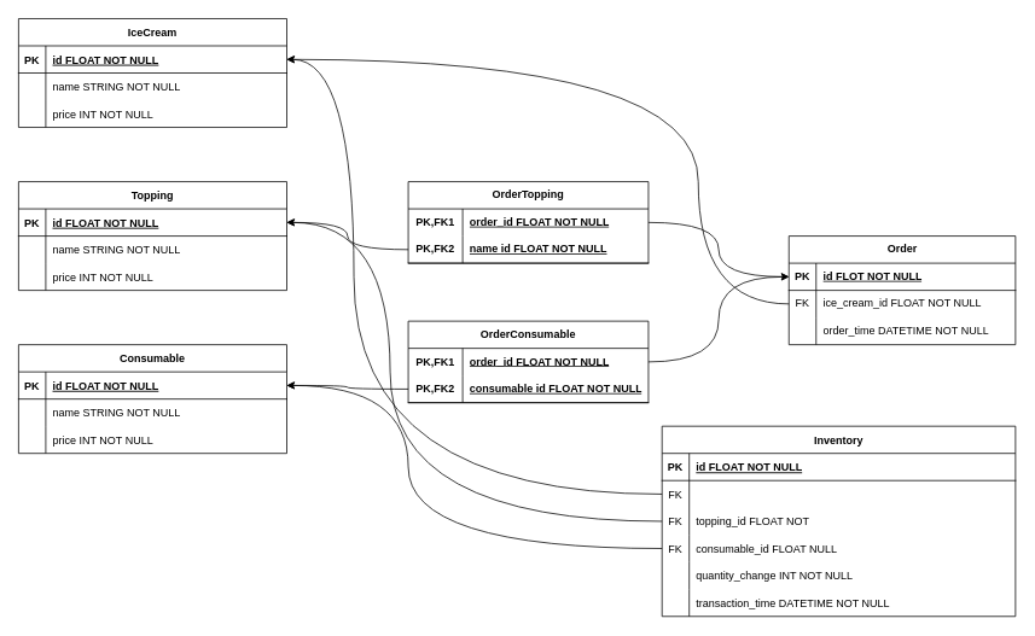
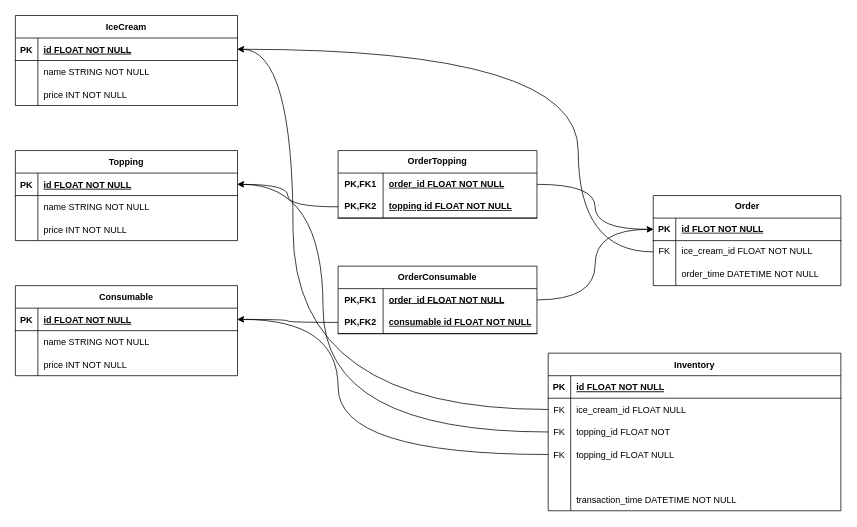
  <mxCell id="0" />
  <mxCell id="1" parent="0" />
  <mxCell id="2" value="Inventory" style="shape=table;startSize=30;container=1;collapsible=1;childLayout=tableLayout;fixedRows=1;rowLines=0;fontStyle=1;align=center;resizeLast=1;" parent="1" vertex="1"><mxGeometry x="730" y="470" width="390" height="210" as="geometry" /></mxCell>
  <mxCell id="3" value="" style="shape=partialRectangle;collapsible=0;dropTarget=0;pointerEvents=0;fillColor=none;points=[[0,0.5],[1,0.5]];portConstraint=eastwest;top=0;left=0;right=0;bottom=1;" parent="2" vertex="1"><mxGeometry y="30" width="390" height="30" as="geometry" /></mxCell>
  <mxCell id="4" value="PK" style="shape=partialRectangle;overflow=hidden;connectable=0;fillColor=none;top=0;left=0;bottom=0;right=0;fontStyle=1;" parent="3" vertex="1"><mxGeometry width="30" height="30" as="geometry"><mxRectangle width="30" height="30" as="alternateBounds" /></mxGeometry></mxCell>
  <mxCell id="5" value="id FLOAT NOT NULL" style="shape=partialRectangle;overflow=hidden;connectable=0;fillColor=none;top=0;left=0;bottom=0;right=0;align=left;spacingLeft=6;fontStyle=5;" parent="3" vertex="1"><mxGeometry x="30" width="360" height="30" as="geometry"><mxRectangle width="360" height="30" as="alternateBounds" /></mxGeometry></mxCell>
  <mxCell id="6" value="" style="shape=partialRectangle;collapsible=0;dropTarget=0;pointerEvents=0;fillColor=none;points=[[0,0.5],[1,0.5]];portConstraint=eastwest;top=0;left=0;right=0;bottom=0;" parent="2" vertex="1"><mxGeometry y="60" width="390" height="30" as="geometry" /></mxCell>
  <mxCell id="7" value="FK" style="shape=partialRectangle;overflow=hidden;connectable=0;fillColor=none;top=0;left=0;bottom=0;right=0;" parent="6" vertex="1"><mxGeometry width="30" height="30" as="geometry"><mxRectangle width="30" height="30" as="alternateBounds" /></mxGeometry></mxCell>
+ <mxCell id="8" value="ice_cream_id FLOAT NULL" style="shape=partialRectangle;overflow=hidden;connectable=0;fillColor=none;top=0;left=0;bottom=0;right=0;align=left;spacingLeft=6;" parent="6" vertex="1"><mxGeometry x="30" width="360" height="30" as="geometry"><mxRectangle width="360" height="30" as="alternateBounds" /></mxGeometry></mxCell>
  <mxCell id="9" value="" style="shape=partialRectangle;collapsible=0;dropTarget=0;pointerEvents=0;fillColor=none;points=[[0,0.5],[1,0.5]];portConstraint=eastwest;top=0;left=0;right=0;bottom=0;" parent="2" vertex="1"><mxGeometry y="90" width="390" height="30" as="geometry" /></mxCell>
  <mxCell id="10" value="FK" style="shape=partialRectangle;overflow=hidden;connectable=0;fillColor=none;top=0;left=0;bottom=0;right=0;" parent="9" vertex="1"><mxGeometry width="30" height="30" as="geometry"><mxRectangle width="30" height="30" as="alternateBounds" /></mxGeometry></mxCell>
  <mxCell id="11" value="topping_id FLOAT NOT" style="shape=partialRectangle;overflow=hidden;connectable=0;fillColor=none;top=0;left=0;bottom=0;right=0;align=left;spacingLeft=6;" parent="9" vertex="1"><mxGeometry x="30" width="360" height="30" as="geometry"><mxRectangle width="360" height="30" as="alternateBounds" /></mxGeometry></mxCell>
  <mxCell id="12" value="" style="shape=partialRectangle;collapsible=0;dropTarget=0;pointerEvents=0;fillColor=none;points=[[0,0.5],[1,0.5]];portConstraint=eastwest;top=0;left=0;right=0;bottom=0;" parent="2" vertex="1"><mxGeometry y="120" width="390" height="30" as="geometry" /></mxCell>
  <mxCell id="13" value="FK" style="shape=partialRectangle;overflow=hidden;connectable=0;fillColor=none;top=0;left=0;bottom=0;right=0;" parent="12" vertex="1"><mxGeometry width="30" height="30" as="geometry"><mxRectangle width="30" height="30" as="alternateBounds" /></mxGeometry></mxCell>
- <mxCell id="14" value="consumable_id FLOAT NULL" style="shape=partialRectangle;overflow=hidden;connectable=0;fillColor=none;top=0;left=0;bottom=0;right=0;align=left;spacingLeft=6;" parent="12" vertex="1"><mxGeometry x="30" width="360" height="30" as="geometry"><mxRectangle width="360" height="30" as="alternateBounds" /></mxGeometry></mxCell>
+ <mxCell id="14" value="topping_id FLOAT NULL" style="shape=partialRectangle;overflow=hidden;connectable=0;fillColor=none;top=0;left=0;bottom=0;right=0;align=left;spacingLeft=6;" parent="12" vertex="1"><mxGeometry x="30" width="360" height="30" as="geometry"><mxRectangle width="360" height="30" as="alternateBounds" /></mxGeometry></mxCell>
  <mxCell id="15" value="" style="shape=partialRectangle;collapsible=0;dropTarget=0;pointerEvents=0;fillColor=none;points=[[0,0.5],[1,0.5]];portConstraint=eastwest;top=0;left=0;right=0;bottom=0;" vertex="1" parent="2"><mxGeometry y="150" width="390" height="30" as="geometry" /></mxCell>
  <mxCell id="16" value="" style="shape=partialRectangle;overflow=hidden;connectable=0;fillColor=none;top=0;left=0;bottom=0;right=0;" vertex="1" parent="15"><mxGeometry width="30" height="30" as="geometry"><mxRectangle width="30" height="30" as="alternateBounds" /></mxGeometry></mxCell>
- <mxCell id="17" value="quantity_change INT NOT NULL" style="shape=partialRectangle;overflow=hidden;connectable=0;fillColor=none;top=0;left=0;bottom=0;right=0;align=left;spacingLeft=6;" vertex="1" parent="15"><mxGeometry x="30" width="360" height="30" as="geometry"><mxRectangle width="360" height="30" as="alternateBounds" /></mxGeometry></mxCell>
  <mxCell id="18" value="" style="shape=partialRectangle;collapsible=0;dropTarget=0;pointerEvents=0;fillColor=none;points=[[0,0.5],[1,0.5]];portConstraint=eastwest;top=0;left=0;right=0;bottom=0;" vertex="1" parent="2"><mxGeometry y="180" width="390" height="30" as="geometry" /></mxCell>
  <mxCell id="19" value="" style="shape=partialRectangle;overflow=hidden;connectable=0;fillColor=none;top=0;left=0;bottom=0;right=0;" vertex="1" parent="18"><mxGeometry width="30" height="30" as="geometry"><mxRectangle width="30" height="30" as="alternateBounds" /></mxGeometry></mxCell>
  <mxCell id="20" value="transaction_time DATETIME NOT NULL" style="shape=partialRectangle;overflow=hidden;connectable=0;fillColor=none;top=0;left=0;bottom=0;right=0;align=left;spacingLeft=6;" vertex="1" parent="18"><mxGeometry x="30" width="360" height="30" as="geometry"><mxRectangle width="360" height="30" as="alternateBounds" /></mxGeometry></mxCell>
  <mxCell id="21" value="IceCream" style="shape=table;startSize=30;container=1;collapsible=1;childLayout=tableLayout;fixedRows=1;rowLines=0;fontStyle=1;align=center;resizeLast=1;direction=east;" vertex="1" parent="1"><mxGeometry x="20" y="20" width="296" height="120" as="geometry" /></mxCell>
  <mxCell id="22" value="" style="shape=partialRectangle;collapsible=0;dropTarget=0;pointerEvents=0;fillColor=none;points=[[0,0.5],[1,0.5]];portConstraint=eastwest;top=0;left=0;right=0;bottom=1;" vertex="1" parent="21"><mxGeometry y="30" width="296" height="30" as="geometry" /></mxCell>
  <mxCell id="23" value="PK" style="shape=partialRectangle;overflow=hidden;connectable=0;fillColor=none;top=0;left=0;bottom=0;right=0;fontStyle=1;" vertex="1" parent="22"><mxGeometry width="30" height="30" as="geometry"><mxRectangle width="30" height="30" as="alternateBounds" /></mxGeometry></mxCell>
  <mxCell id="24" value="id FLOAT NOT NULL " style="shape=partialRectangle;overflow=hidden;connectable=0;fillColor=none;top=0;left=0;bottom=0;right=0;align=left;spacingLeft=6;fontStyle=5;" vertex="1" parent="22"><mxGeometry x="30" width="266" height="30" as="geometry"><mxRectangle width="266" height="30" as="alternateBounds" /></mxGeometry></mxCell>
  <mxCell id="25" value="" style="shape=partialRectangle;collapsible=0;dropTarget=0;pointerEvents=0;fillColor=none;points=[[0,0.5],[1,0.5]];portConstraint=eastwest;top=0;left=0;right=0;bottom=0;" vertex="1" parent="21"><mxGeometry y="60" width="296" height="30" as="geometry" /></mxCell>
  <mxCell id="26" value="" style="shape=partialRectangle;overflow=hidden;connectable=0;fillColor=none;top=0;left=0;bottom=0;right=0;" vertex="1" parent="25"><mxGeometry width="30" height="30" as="geometry"><mxRectangle width="30" height="30" as="alternateBounds" /></mxGeometry></mxCell>
  <mxCell id="27" value="name STRING NOT NULL" style="shape=partialRectangle;overflow=hidden;connectable=0;fillColor=none;top=0;left=0;bottom=0;right=0;align=left;spacingLeft=6;" vertex="1" parent="25"><mxGeometry x="30" width="266" height="30" as="geometry"><mxRectangle width="266" height="30" as="alternateBounds" /></mxGeometry></mxCell>
  <mxCell id="28" value="" style="shape=partialRectangle;collapsible=0;dropTarget=0;pointerEvents=0;fillColor=none;points=[[0,0.5],[1,0.5]];portConstraint=eastwest;top=0;left=0;right=0;bottom=0;" vertex="1" parent="21"><mxGeometry y="90" width="296" height="30" as="geometry" /></mxCell>
  <mxCell id="29" value="" style="shape=partialRectangle;overflow=hidden;connectable=0;fillColor=none;top=0;left=0;bottom=0;right=0;" vertex="1" parent="28"><mxGeometry width="30" height="30" as="geometry"><mxRectangle width="30" height="30" as="alternateBounds" /></mxGeometry></mxCell>
  <mxCell id="30" value="price INT NOT NULL" style="shape=partialRectangle;overflow=hidden;connectable=0;fillColor=none;top=0;left=0;bottom=0;right=0;align=left;spacingLeft=6;" vertex="1" parent="28"><mxGeometry x="30" width="266" height="30" as="geometry"><mxRectangle width="266" height="30" as="alternateBounds" /></mxGeometry></mxCell>
  <mxCell id="31" value="Topping" style="shape=table;startSize=30;container=1;collapsible=1;childLayout=tableLayout;fixedRows=1;rowLines=0;fontStyle=1;align=center;resizeLast=1;direction=east;" vertex="1" parent="1"><mxGeometry x="20" y="200" width="296" height="120" as="geometry"><mxRectangle x="450" y="280" width="80" height="30" as="alternateBounds" /></mxGeometry></mxCell>
  <mxCell id="32" value="" style="shape=partialRectangle;collapsible=0;dropTarget=0;pointerEvents=0;fillColor=none;points=[[0,0.5],[1,0.5]];portConstraint=eastwest;top=0;left=0;right=0;bottom=1;" vertex="1" parent="31"><mxGeometry y="30" width="296" height="30" as="geometry" /></mxCell>
  <mxCell id="33" value="PK" style="shape=partialRectangle;overflow=hidden;connectable=0;fillColor=none;top=0;left=0;bottom=0;right=0;fontStyle=1;" vertex="1" parent="32"><mxGeometry width="30" height="30" as="geometry"><mxRectangle width="30" height="30" as="alternateBounds" /></mxGeometry></mxCell>
  <mxCell id="34" value="id FLOAT NOT NULL" style="shape=partialRectangle;overflow=hidden;connectable=0;fillColor=none;top=0;left=0;bottom=0;right=0;align=left;spacingLeft=6;fontStyle=5;" vertex="1" parent="32"><mxGeometry x="30" width="266" height="30" as="geometry"><mxRectangle width="266" height="30" as="alternateBounds" /></mxGeometry></mxCell>
  <mxCell id="35" value="" style="shape=partialRectangle;collapsible=0;dropTarget=0;pointerEvents=0;fillColor=none;points=[[0,0.5],[1,0.5]];portConstraint=eastwest;top=0;left=0;right=0;bottom=0;" vertex="1" parent="31"><mxGeometry y="60" width="296" height="30" as="geometry" /></mxCell>
  <mxCell id="36" value="" style="shape=partialRectangle;overflow=hidden;connectable=0;fillColor=none;top=0;left=0;bottom=0;right=0;" vertex="1" parent="35"><mxGeometry width="30" height="30" as="geometry"><mxRectangle width="30" height="30" as="alternateBounds" /></mxGeometry></mxCell>
  <mxCell id="37" value="name STRING NOT NULL" style="shape=partialRectangle;overflow=hidden;connectable=0;fillColor=none;top=0;left=0;bottom=0;right=0;align=left;spacingLeft=6;" vertex="1" parent="35"><mxGeometry x="30" width="266" height="30" as="geometry"><mxRectangle width="266" height="30" as="alternateBounds" /></mxGeometry></mxCell>
  <mxCell id="38" value="" style="shape=partialRectangle;collapsible=0;dropTarget=0;pointerEvents=0;fillColor=none;points=[[0,0.5],[1,0.5]];portConstraint=eastwest;top=0;left=0;right=0;bottom=0;" vertex="1" parent="31"><mxGeometry y="90" width="296" height="30" as="geometry" /></mxCell>
  <mxCell id="39" value="" style="shape=partialRectangle;overflow=hidden;connectable=0;fillColor=none;top=0;left=0;bottom=0;right=0;" vertex="1" parent="38"><mxGeometry width="30" height="30" as="geometry"><mxRectangle width="30" height="30" as="alternateBounds" /></mxGeometry></mxCell>
  <mxCell id="40" value="price INT NOT NULL" style="shape=partialRectangle;overflow=hidden;connectable=0;fillColor=none;top=0;left=0;bottom=0;right=0;align=left;spacingLeft=6;" vertex="1" parent="38"><mxGeometry x="30" width="266" height="30" as="geometry"><mxRectangle width="266" height="30" as="alternateBounds" /></mxGeometry></mxCell>
  <mxCell id="41" value="Consumable" style="shape=table;startSize=30;container=1;collapsible=1;childLayout=tableLayout;fixedRows=1;rowLines=0;fontStyle=1;align=center;resizeLast=1;direction=east;" vertex="1" parent="1"><mxGeometry x="20" y="380" width="296" height="120" as="geometry" /></mxCell>
  <mxCell id="42" value="" style="shape=partialRectangle;collapsible=0;dropTarget=0;pointerEvents=0;fillColor=none;points=[[0,0.5],[1,0.5]];portConstraint=eastwest;top=0;left=0;right=0;bottom=1;" vertex="1" parent="41"><mxGeometry y="30" width="296" height="30" as="geometry" /></mxCell>
  <mxCell id="43" value="PK" style="shape=partialRectangle;overflow=hidden;connectable=0;fillColor=none;top=0;left=0;bottom=0;right=0;fontStyle=1;" vertex="1" parent="42"><mxGeometry width="30" height="30" as="geometry"><mxRectangle width="30" height="30" as="alternateBounds" /></mxGeometry></mxCell>
  <mxCell id="44" value="id FLOAT NOT NULL" style="shape=partialRectangle;overflow=hidden;connectable=0;fillColor=none;top=0;left=0;bottom=0;right=0;align=left;spacingLeft=6;fontStyle=5;" vertex="1" parent="42"><mxGeometry x="30" width="266" height="30" as="geometry"><mxRectangle width="266" height="30" as="alternateBounds" /></mxGeometry></mxCell>
  <mxCell id="45" value="" style="shape=partialRectangle;collapsible=0;dropTarget=0;pointerEvents=0;fillColor=none;points=[[0,0.5],[1,0.5]];portConstraint=eastwest;top=0;left=0;right=0;bottom=0;" vertex="1" parent="41"><mxGeometry y="60" width="296" height="30" as="geometry" /></mxCell>
  <mxCell id="46" value="" style="shape=partialRectangle;overflow=hidden;connectable=0;fillColor=none;top=0;left=0;bottom=0;right=0;" vertex="1" parent="45"><mxGeometry width="30" height="30" as="geometry"><mxRectangle width="30" height="30" as="alternateBounds" /></mxGeometry></mxCell>
  <mxCell id="47" value="name STRING NOT NULL" style="shape=partialRectangle;overflow=hidden;connectable=0;fillColor=none;top=0;left=0;bottom=0;right=0;align=left;spacingLeft=6;" vertex="1" parent="45"><mxGeometry x="30" width="266" height="30" as="geometry"><mxRectangle width="266" height="30" as="alternateBounds" /></mxGeometry></mxCell>
  <mxCell id="48" value="" style="shape=partialRectangle;collapsible=0;dropTarget=0;pointerEvents=0;fillColor=none;points=[[0,0.5],[1,0.5]];portConstraint=eastwest;top=0;left=0;right=0;bottom=0;" vertex="1" parent="41"><mxGeometry y="90" width="296" height="30" as="geometry" /></mxCell>
  <mxCell id="49" value="" style="shape=partialRectangle;overflow=hidden;connectable=0;fillColor=none;top=0;left=0;bottom=0;right=0;" vertex="1" parent="48"><mxGeometry width="30" height="30" as="geometry"><mxRectangle width="30" height="30" as="alternateBounds" /></mxGeometry></mxCell>
  <mxCell id="50" value="price INT NOT NULL" style="shape=partialRectangle;overflow=hidden;connectable=0;fillColor=none;top=0;left=0;bottom=0;right=0;align=left;spacingLeft=6;" vertex="1" parent="48"><mxGeometry x="30" width="266" height="30" as="geometry"><mxRectangle width="266" height="30" as="alternateBounds" /></mxGeometry></mxCell>
  <mxCell id="51" value="Order" style="shape=table;startSize=30;container=1;collapsible=1;childLayout=tableLayout;fixedRows=1;rowLines=0;fontStyle=1;align=center;resizeLast=1;html=1;" vertex="1" parent="1"><mxGeometry x="870" y="260" width="250" height="120" as="geometry" /></mxCell>
  <mxCell id="52" value="" style="shape=tableRow;horizontal=0;startSize=0;swimlaneHead=0;swimlaneBody=0;fillColor=none;collapsible=0;dropTarget=0;points=[[0,0.5],[1,0.5]];portConstraint=eastwest;top=0;left=0;right=0;bottom=1;" vertex="1" parent="51"><mxGeometry y="30" width="250" height="30" as="geometry" /></mxCell>
  <mxCell id="53" value="PK" style="shape=partialRectangle;connectable=0;fillColor=none;top=0;left=0;bottom=0;right=0;fontStyle=1;overflow=hidden;whiteSpace=wrap;html=1;" vertex="1" parent="52"><mxGeometry width="30" height="30" as="geometry"><mxRectangle width="30" height="30" as="alternateBounds" /></mxGeometry></mxCell>
  <mxCell id="54" value="&lt;span style=&quot;text-wrap: nowrap;&quot;&gt;id&amp;nbsp;FLOT NOT NULL&lt;/span&gt;" style="shape=partialRectangle;connectable=0;fillColor=none;top=0;left=0;bottom=0;right=0;align=left;spacingLeft=6;fontStyle=5;overflow=hidden;whiteSpace=wrap;html=1;" vertex="1" parent="52"><mxGeometry x="30" width="220" height="30" as="geometry"><mxRectangle width="220" height="30" as="alternateBounds" /></mxGeometry></mxCell>
  <mxCell id="55" value="" style="shape=tableRow;horizontal=0;startSize=0;swimlaneHead=0;swimlaneBody=0;fillColor=none;collapsible=0;dropTarget=0;points=[[0,0.5],[1,0.5]];portConstraint=eastwest;top=0;left=0;right=0;bottom=0;" vertex="1" parent="51"><mxGeometry y="60" width="250" height="30" as="geometry" /></mxCell>
  <mxCell id="56" value="FK" style="shape=partialRectangle;connectable=0;fillColor=none;top=0;left=0;bottom=0;right=0;editable=1;overflow=hidden;whiteSpace=wrap;html=1;" vertex="1" parent="55"><mxGeometry width="30" height="30" as="geometry"><mxRectangle width="30" height="30" as="alternateBounds" /></mxGeometry></mxCell>
  <mxCell id="57" value="ice_cream_id FLOAT NOT NULL" style="shape=partialRectangle;connectable=0;fillColor=none;top=0;left=0;bottom=0;right=0;align=left;spacingLeft=6;overflow=hidden;whiteSpace=wrap;html=1;" vertex="1" parent="55"><mxGeometry x="30" width="220" height="30" as="geometry"><mxRectangle width="220" height="30" as="alternateBounds" /></mxGeometry></mxCell>
  <mxCell id="58" value="" style="shape=tableRow;horizontal=0;startSize=0;swimlaneHead=0;swimlaneBody=0;fillColor=none;collapsible=0;dropTarget=0;points=[[0,0.5],[1,0.5]];portConstraint=eastwest;top=0;left=0;right=0;bottom=0;" vertex="1" parent="51"><mxGeometry y="90" width="250" height="30" as="geometry" /></mxCell>
  <mxCell id="59" value="" style="shape=partialRectangle;connectable=0;fillColor=none;top=0;left=0;bottom=0;right=0;editable=1;overflow=hidden;whiteSpace=wrap;html=1;" vertex="1" parent="58"><mxGeometry width="30" height="30" as="geometry"><mxRectangle width="30" height="30" as="alternateBounds" /></mxGeometry></mxCell>
  <mxCell id="60" value="order_time DATETIME NOT NULL" style="shape=partialRectangle;connectable=0;fillColor=none;top=0;left=0;bottom=0;right=0;align=left;spacingLeft=6;overflow=hidden;whiteSpace=wrap;html=1;" vertex="1" parent="58"><mxGeometry x="30" width="220" height="30" as="geometry"><mxRectangle width="220" height="30" as="alternateBounds" /></mxGeometry></mxCell>
  <mxCell id="61" value="OrderTopping" style="shape=table;startSize=30;container=1;collapsible=1;childLayout=tableLayout;fixedRows=1;rowLines=0;fontStyle=1;align=center;resizeLast=1;html=1;whiteSpace=wrap;" vertex="1" parent="1"><mxGeometry x="450" y="200" width="265" height="90" as="geometry" /></mxCell>
  <mxCell id="62" value="" style="shape=tableRow;horizontal=0;startSize=0;swimlaneHead=0;swimlaneBody=0;fillColor=none;collapsible=0;dropTarget=0;points=[[0,0.5],[1,0.5]];portConstraint=eastwest;top=0;left=0;right=0;bottom=0;html=1;" vertex="1" parent="61"><mxGeometry y="30" width="265" height="30" as="geometry" /></mxCell>
  <mxCell id="63" value="PK,FK1" style="shape=partialRectangle;connectable=0;fillColor=none;top=0;left=0;bottom=0;right=0;fontStyle=1;overflow=hidden;html=1;whiteSpace=wrap;" vertex="1" parent="62"><mxGeometry width="60" height="30" as="geometry"><mxRectangle width="60" height="30" as="alternateBounds" /></mxGeometry></mxCell>
  <mxCell id="64" value="order_id FLOAT NOT NULL" style="shape=partialRectangle;connectable=0;fillColor=none;top=0;left=0;bottom=0;right=0;align=left;spacingLeft=6;fontStyle=5;overflow=hidden;html=1;whiteSpace=wrap;" vertex="1" parent="62"><mxGeometry x="60" width="205" height="30" as="geometry"><mxRectangle width="205" height="30" as="alternateBounds" /></mxGeometry></mxCell>
  <mxCell id="65" value="" style="shape=tableRow;horizontal=0;startSize=0;swimlaneHead=0;swimlaneBody=0;fillColor=none;collapsible=0;dropTarget=0;points=[[0,0.5],[1,0.5]];portConstraint=eastwest;top=0;left=0;right=0;bottom=1;html=1;" vertex="1" parent="61"><mxGeometry y="60" width="265" height="30" as="geometry" /></mxCell>
  <mxCell id="66" value="PK,FK2" style="shape=partialRectangle;connectable=0;fillColor=none;top=0;left=0;bottom=0;right=0;fontStyle=1;overflow=hidden;html=1;whiteSpace=wrap;" vertex="1" parent="65"><mxGeometry width="60" height="30" as="geometry"><mxRectangle width="60" height="30" as="alternateBounds" /></mxGeometry></mxCell>
- <mxCell id="67" value="name id FLOAT NOT NULL" style="shape=partialRectangle;connectable=0;fillColor=none;top=0;left=0;bottom=0;right=0;align=left;spacingLeft=6;fontStyle=5;overflow=hidden;html=1;whiteSpace=wrap;" vertex="1" parent="65"><mxGeometry x="60" width="205" height="30" as="geometry"><mxRectangle width="205" height="30" as="alternateBounds" /></mxGeometry></mxCell>
+ <mxCell id="67" value="topping id FLOAT NOT NULL" style="shape=partialRectangle;connectable=0;fillColor=none;top=0;left=0;bottom=0;right=0;align=left;spacingLeft=6;fontStyle=5;overflow=hidden;html=1;whiteSpace=wrap;" vertex="1" parent="65"><mxGeometry x="60" width="205" height="30" as="geometry"><mxRectangle width="205" height="30" as="alternateBounds" /></mxGeometry></mxCell>
  <mxCell id="68" value="OrderConsumable" style="shape=table;startSize=30;container=1;collapsible=1;childLayout=tableLayout;fixedRows=1;rowLines=0;fontStyle=1;align=center;resizeLast=1;html=1;whiteSpace=wrap;" vertex="1" parent="1"><mxGeometry x="450" y="354" width="265" height="90" as="geometry" /></mxCell>
  <mxCell id="69" value="" style="shape=tableRow;horizontal=0;startSize=0;swimlaneHead=0;swimlaneBody=0;fillColor=none;collapsible=0;dropTarget=0;points=[[0,0.5],[1,0.5]];portConstraint=eastwest;top=0;left=0;right=0;bottom=0;html=1;" vertex="1" parent="68"><mxGeometry y="30" width="265" height="30" as="geometry" /></mxCell>
  <mxCell id="70" value="PK,FK1" style="shape=partialRectangle;connectable=0;fillColor=none;top=0;left=0;bottom=0;right=0;fontStyle=1;overflow=hidden;html=1;whiteSpace=wrap;" vertex="1" parent="69"><mxGeometry width="60" height="30" as="geometry"><mxRectangle width="60" height="30" as="alternateBounds" /></mxGeometry></mxCell>
  <mxCell id="71" value="order_id FLOAT NOT NULL" style="shape=partialRectangle;connectable=0;fillColor=none;top=0;left=0;bottom=0;right=0;align=left;spacingLeft=6;fontStyle=5;overflow=hidden;html=1;whiteSpace=wrap;" vertex="1" parent="69"><mxGeometry x="60" width="205" height="30" as="geometry"><mxRectangle width="205" height="30" as="alternateBounds" /></mxGeometry></mxCell>
  <mxCell id="72" value="" style="shape=tableRow;horizontal=0;startSize=0;swimlaneHead=0;swimlaneBody=0;fillColor=none;collapsible=0;dropTarget=0;points=[[0,0.5],[1,0.5]];portConstraint=eastwest;top=0;left=0;right=0;bottom=1;html=1;" vertex="1" parent="68"><mxGeometry y="60" width="265" height="30" as="geometry" /></mxCell>
  <mxCell id="73" value="PK,FK2" style="shape=partialRectangle;connectable=0;fillColor=none;top=0;left=0;bottom=0;right=0;fontStyle=1;overflow=hidden;html=1;whiteSpace=wrap;" vertex="1" parent="72"><mxGeometry width="60" height="30" as="geometry"><mxRectangle width="60" height="30" as="alternateBounds" /></mxGeometry></mxCell>
  <mxCell id="74" value="consumable id FLOAT NOT NULL" style="shape=partialRectangle;connectable=0;fillColor=none;top=0;left=0;bottom=0;right=0;align=left;spacingLeft=6;fontStyle=5;overflow=hidden;html=1;whiteSpace=wrap;" vertex="1" parent="72"><mxGeometry x="60" width="205" height="30" as="geometry"><mxRectangle width="205" height="30" as="alternateBounds" /></mxGeometry></mxCell>
  <mxCell id="75" style="edgeStyle=orthogonalEdgeStyle;rounded=0;orthogonalLoop=1;jettySize=auto;html=1;exitX=1;exitY=0.5;exitDx=0;exitDy=0;curved=1;" edge="1" parent="1" source="62" target="52"><mxGeometry relative="1" as="geometry" /></mxCell>
  <mxCell id="76" style="edgeStyle=orthogonalEdgeStyle;rounded=0;orthogonalLoop=1;jettySize=auto;html=1;exitX=0;exitY=0.5;exitDx=0;exitDy=0;curved=1;" edge="1" parent="1" source="65" target="32"><mxGeometry relative="1" as="geometry" /></mxCell>
  <mxCell id="77" style="edgeStyle=orthogonalEdgeStyle;rounded=0;orthogonalLoop=1;jettySize=auto;html=1;exitX=1;exitY=0.5;exitDx=0;exitDy=0;curved=1;" edge="1" parent="1" source="69" target="52"><mxGeometry relative="1" as="geometry" /></mxCell>
  <mxCell id="78" style="edgeStyle=orthogonalEdgeStyle;rounded=0;orthogonalLoop=1;jettySize=auto;html=1;exitX=0;exitY=0.5;exitDx=0;exitDy=0;curved=1;" edge="1" parent="1" source="72" target="42"><mxGeometry relative="1" as="geometry" /></mxCell>
  <mxCell id="79" style="edgeStyle=orthogonalEdgeStyle;rounded=0;orthogonalLoop=1;jettySize=auto;html=1;exitX=0;exitY=0.5;exitDx=0;exitDy=0;curved=1;" edge="1" parent="1" source="55" target="22"><mxGeometry relative="1" as="geometry"><Array as="points"><mxPoint x="770" y="335" /><mxPoint x="770" y="65" /></Array></mxGeometry></mxCell>
  <mxCell id="80" style="edgeStyle=orthogonalEdgeStyle;rounded=0;orthogonalLoop=1;jettySize=auto;html=1;exitX=0;exitY=0.5;exitDx=0;exitDy=0;curved=1;" edge="1" parent="1" source="6" target="22"><mxGeometry relative="1" as="geometry"><Array as="points"><mxPoint x="390" y="545" /><mxPoint x="390" y="65" /></Array></mxGeometry></mxCell>
  <mxCell id="81" style="edgeStyle=orthogonalEdgeStyle;rounded=0;orthogonalLoop=1;jettySize=auto;html=1;exitX=0;exitY=0.5;exitDx=0;exitDy=0;curved=1;" edge="1" parent="1" source="9" target="32"><mxGeometry relative="1" as="geometry"><Array as="points"><mxPoint x="430" y="575" /><mxPoint x="430" y="245" /></Array></mxGeometry></mxCell>
  <mxCell id="82" style="edgeStyle=orthogonalEdgeStyle;rounded=0;orthogonalLoop=1;jettySize=auto;html=1;exitX=0;exitY=0.5;exitDx=0;exitDy=0;curved=1;" edge="1" parent="1" source="12" target="42"><mxGeometry relative="1" as="geometry"><Array as="points"><mxPoint x="450" y="605" /><mxPoint x="450" y="425" /></Array></mxGeometry></mxCell>
